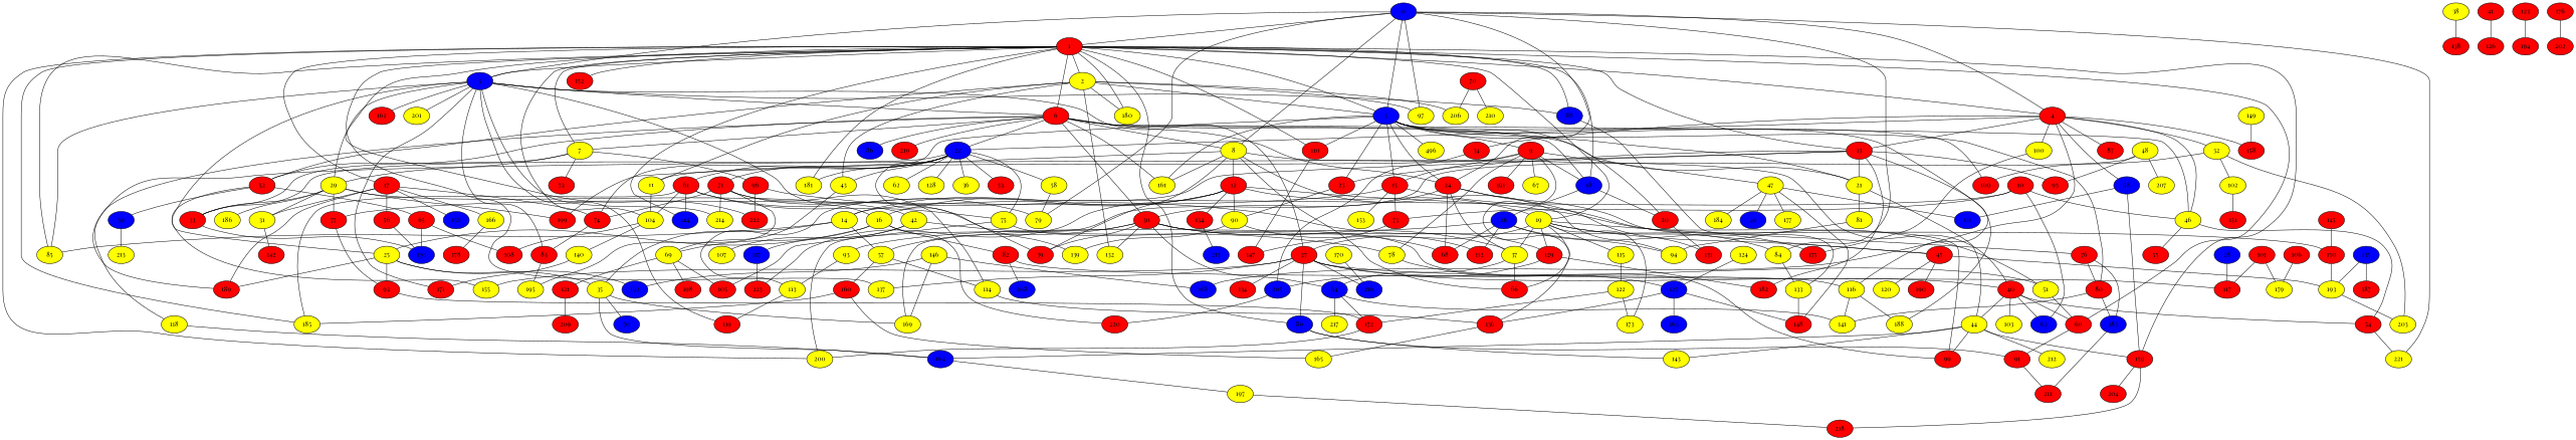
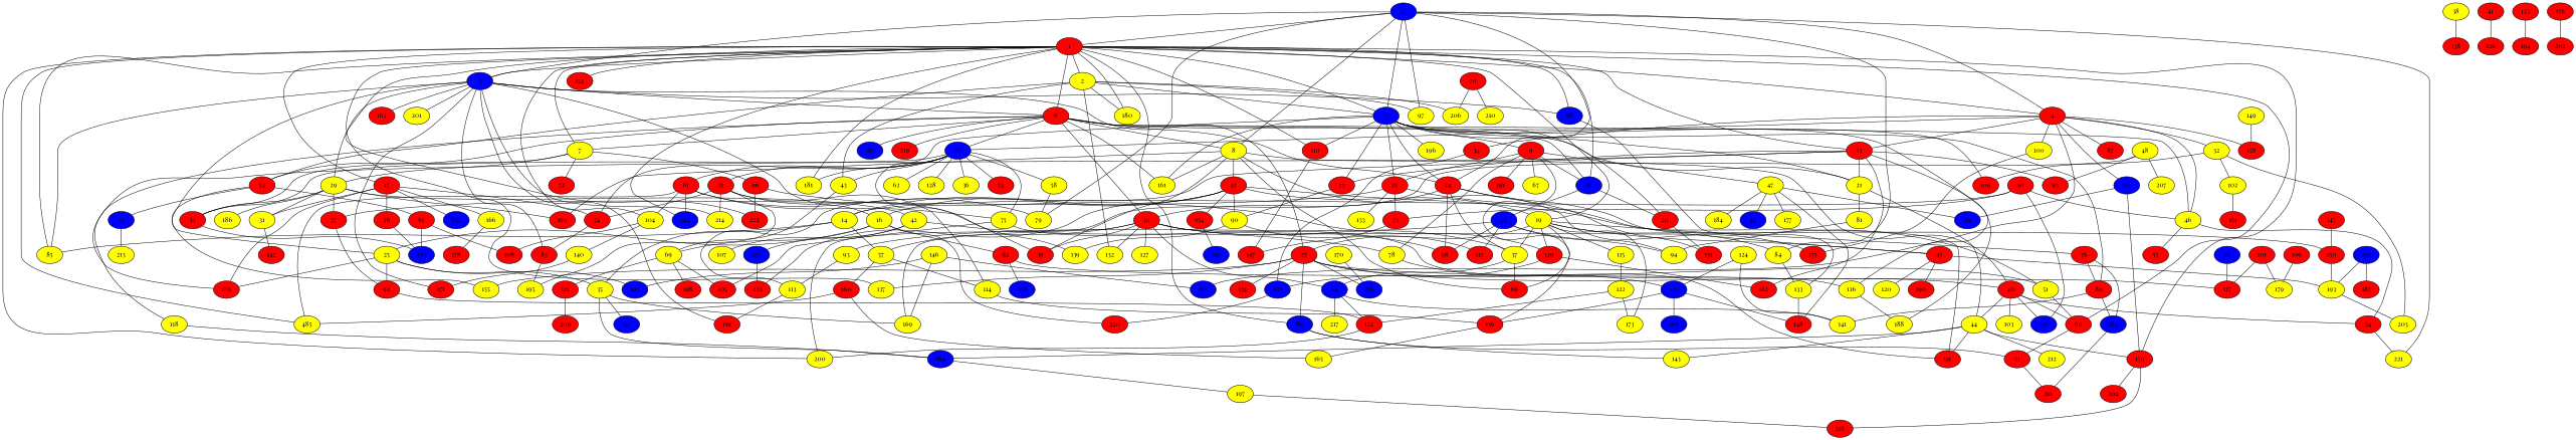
  graph {
    fontname="Playfair Display"
    node [fillcolor=red fontname="Playfair Display" style=filled]
    edge [fontname="Playfair Display"]
    0 [fillcolor=blue]
    1
    3 [fillcolor=blue]
    4
    5 [fillcolor=blue]
    8 [fillcolor=yellow]
    24
    79 [fillcolor=yellow]
    84 [fillcolor=yellow]
    97 [fillcolor=yellow]
    221 [fillcolor=yellow]
    2 [fillcolor=yellow]
    6
    7 [fillcolor=yellow]
    13
    17
    18 [fillcolor=blue]
    19 [fillcolor=yellow]
    60
    85 [fillcolor=yellow]
    88 [fillcolor=blue]
    89 [fillcolor=blue]
    104 [fillcolor=yellow]
    110
    137 [fillcolor=yellow]
    144 [fillcolor=blue]
    152
    159
    180 [fillcolor=yellow]
    181 [fillcolor=yellow]
-   185 [fillcolor=yellow]
+   185 [fillcolor=yellow label=485]
    200 [fillcolor=yellow]
    222
    16 [fillcolor=yellow]
    25 [fillcolor=yellow]
    27
    29 [fillcolor=yellow]
    83
    119
    162
    171
    201 [fillcolor=yellow]
    214 [fillcolor=yellow]
    22 [fillcolor=blue]
    32 [fillcolor=yellow]
    34
    46 [fillcolor=yellow]
    87
    98 [fillcolor=blue]
    100 [fillcolor=yellow]
    158
    168 [fillcolor=blue]
    9
    15
    20
    21 [fillcolor=yellow]
    23
    74
    80
    109
    116 [fillcolor=yellow]
    161 [fillcolor=yellow]
-   196 [fillcolor=yellow label=496]
+   196 [fillcolor=yellow]
    12
    39
    40
    66
    94 [fillcolor=yellow]
    199
    30
    37 [fillcolor=yellow]
    45
    131
    68
    133 [fillcolor=yellow]
-   11 [fillcolor=yellow]
    43 [fillcolor=yellow]
    52
    132 [fillcolor=yellow]
    206 [fillcolor=yellow]
    86 [fillcolor=blue]
    189
    219
    33
    72
    96
    95
    113 [fillcolor=yellow]
    118 [fillcolor=yellow]
    182
    188 [fillcolor=yellow]
    31 [fillcolor=yellow]
    56
    156 [fillcolor=blue]
    166 [fillcolor=yellow]
    26 [fillcolor=blue]
    76
    115 [fillcolor=yellow]
    129
    173 [fillcolor=yellow]
    91
    143 [fillcolor=yellow]
    108
    140 [fillcolor=yellow]
    147
    204
    218
    69 [fillcolor=yellow]
    155 [fillcolor=yellow]
    59 [fillcolor=blue]
    65
    120 [fillcolor=yellow]
    82
    220
    35 [fillcolor=yellow]
    92
    192 [fillcolor=blue]
    51 [fillcolor=yellow]
    117
    134
    216 [fillcolor=blue]
    77
    42 [fillcolor=yellow]
    186 [fillcolor=yellow]
    195 [fillcolor=yellow]
    36 [fillcolor=yellow]
    53
    58 [fillcolor=yellow]
    61
    62 [fillcolor=yellow]
    71
    75 [fillcolor=yellow]
    128 [fillcolor=yellow]
    102 [fillcolor=yellow]
    203 [fillcolor=yellow]
    205 [fillcolor=blue]
    54
    55
    111 [fillcolor=blue]
    175
    47 [fillcolor=yellow]
    67 [fillcolor=yellow]
    78 [fillcolor=yellow]
    136
    191
    73
    99
    153 [fillcolor=yellow]
    44 [fillcolor=yellow]
    81 [fillcolor=yellow]
    90 [fillcolor=yellow]
    141 [fillcolor=yellow]
    183 [fillcolor=blue]
    57 [fillcolor=yellow]
    64 [fillcolor=blue]
+   127 [fillcolor=yellow]
    150
    169 [fillcolor=yellow]
    130 [fillcolor=blue]
    14 [fillcolor=yellow]
    154
    223
    63 [fillcolor=blue]
    103 [fillcolor=yellow]
    49 [fillcolor=blue]
    148
    177 [fillcolor=yellow]
    184 [fillcolor=yellow]
    125 [fillcolor=blue]
    165 [fillcolor=yellow]
    10
    112
    139 [fillcolor=yellow]
    215 [fillcolor=blue]
    164 [fillcolor=blue]
    50 [fillcolor=blue]
    114 [fillcolor=yellow]
    160
    105
    121
    198
    208 [fillcolor=blue]
    142
    178
    93 [fillcolor=yellow]
    190
    193 [fillcolor=yellow]
    122 [fillcolor=yellow]
    212 [fillcolor=yellow]
    172
    28 [fillcolor=blue]
    107 [fillcolor=yellow]
    157 [fillcolor=blue]
    217 [fillcolor=yellow]
    151
    197 [fillcolor=yellow]
    38 [fillcolor=yellow]
    138
    41
    126
    48 [fillcolor=yellow]
    207 [fillcolor=yellow]
    213 [fillcolor=yellow]
    211
    209
    70
    210 [fillcolor=yellow]
    163 [fillcolor=blue]
    101
    179 [fillcolor=yellow]
    106
    123
    194
    124 [fillcolor=yellow]
    135 [fillcolor=blue]
    187
    145
    146 [fillcolor=yellow]
    149 [fillcolor=yellow]
    170 [fillcolor=yellow]
    176
    202
    0 -- 1
    0 -- 3
    0 -- 4
    0 -- 5
    0 -- 8
    0 -- 24
    0 -- 79
    0 -- 84
    0 -- 97
    0 -- 221
    1 -- 3
    1 -- 4
    1 -- 5
    1 -- 2
    1 -- 6
    1 -- 7
    1 -- 13
    1 -- 17
    1 -- 18
    1 -- 19
    1 -- 60
    1 -- 85
    1 -- 88
    1 -- 89
    1 -- 104
    1 -- 110
    1 -- 137
    1 -- 144
    1 -- 152
    1 -- 159
    1 -- 180
    1 -- 181
    1 -- 185
    1 -- 200
    1 -- 222
    3 -- 6
    3 -- 85
    3 -- 88
    3 -- 16
    3 -- 25
    3 -- 27
    3 -- 29
    3 -- 83
    3 -- 119
    3 -- 162
    3 -- 171
    3 -- 201
    3 -- 214
    4 -- 13
    4 -- 22
    4 -- 32
    4 -- 34
    4 -- 46
    4 -- 87
    4 -- 98
    4 -- 100
    4 -- 158
    4 -- 168
    5 -- 24
    5 -- 110
    5 -- 9
    5 -- 15
    5 -- 20
    5 -- 21
    5 -- 23
    5 -- 74
    5 -- 80
    5 -- 109
    5 -- 116
    5 -- 161
    5 -- 196
    8 -- 161
    8 -- 12
    8 -- 39
    8 -- 40
    8 -- 66
    8 -- 94
    8 -- 199
    24 -- 30
    24 -- 37
    24 -- 45
    24 -- 131
    24 -- 68
    84 -- 133
    2 -- 5
    2 -- 97
    2 -- 180
-   2 -- 11
    2 -- 43
    2 -- 52
    2 -- 132
    2 -- 206
    6 -- 8
    6 -- 24
    6 -- 7
    6 -- 18
    6 -- 22
    6 -- 46
    6 -- 21
    6 -- 161
    6 -- 30
    6 -- 52
    6 -- 86
    6 -- 189
    6 -- 219
    7 -- 29
    7 -- 33
    7 -- 72
    7 -- 96
    13 -- 21
    13 -- 23
    13 -- 95
    13 -- 113
    13 -- 118
    13 -- 182
    13 -- 188
    17 -- 74
    17 -- 189
    17 -- 31
    17 -- 56
    17 -- 156
    17 -- 166
    18 -- 20
    18 -- 26
    19 -- 84
    19 -- 27
    19 -- 66
    19 -- 37
    19 -- 45
    19 -- 76
    19 -- 115
    19 -- 129
    19 -- 173
    60 -- 91
    88 -- 133
    89 -- 91
    89 -- 143
    104 -- 108
    104 -- 140
    110 -- 147
    159 -- 204
    159 -- 218
    16 -- 25
    16 -- 69
    16 -- 82
    16 -- 220
    25 -- 189
    25 -- 35
    25 -- 92
    25 -- 192
    27 -- 89
    27 -- 137
    27 -- 40
    27 -- 155
    27 -- 51
    27 -- 117
    27 -- 134
    27 -- 216
    29 -- 199
    29 -- 33
    29 -- 31
    29 -- 77
    29 -- 42
    29 -- 186
    83 -- 195
    22 -- 181
    22 -- 39
    22 -- 43
    22 -- 33
    22 -- 36
    22 -- 53
    22 -- 58
    22 -- 61
    22 -- 62
    22 -- 71
    22 -- 75
    22 -- 128
    32 -- 109
    32 -- 102
    32 -- 203
    34 -- 205
    46 -- 54
    46 -- 55
    98 -- 159
    98 -- 111
    100 -- 175
    9 -- 18
    9 -- 15
-   9 -- 11
    9 -- 47
    9 -- 67
    9 -- 78
    9 -- 136
    9 -- 191
    15 -- 77
    15 -- 73
    15 -- 99
    15 -- 153
    20 -- 131
    21 -- 44
    21 -- 81
    23 -- 90
    74 -- 83
    80 -- 141
    80 -- 183
    116 -- 188
    12 -- 19
    12 -- 16
    12 -- 51
    12 -- 90
    12 -- 14
    12 -- 154
    12 -- 223
    40 -- 60
    40 -- 54
    40 -- 44
    40 -- 63
    40 -- 103
    30 -- 39
    30 -- 37
    30 -- 68
    30 -- 132
    30 -- 57
    30 -- 64
+   30 -- 127
    30 -- 150
    30 -- 169
    37 -- 66
    37 -- 64
    45 -- 120
    45 -- 190
    45 -- 193
    133 -- 148
-   11 -- 104
    43 -- 69
    52 -- 155
    52 -- 59
    52 -- 65
    33 -- 130
    96 -- 222
    96 -- 129
    113 -- 119
    118 -- 164
    31 -- 142
    56 -- 130
    166 -- 178
    26 -- 94
    26 -- 68
    26 -- 175
    26 -- 112
    26 -- 93
    76 -- 80
    76 -- 183
    115 -- 122
    129 -- 182
    129 -- 205
    91 -- 211
    140 -- 171
    69 -- 105
    69 -- 121
    69 -- 198
    59 -- 213
    65 -- 108
    65 -- 130
    82 -- 116
    82 -- 208
    35 -- 169
    35 -- 164
    35 -- 50
    92 -- 172
    51 -- 60
    77 -- 92
    42 -- 78
    42 -- 107
    42 -- 157
    58 -- 79
    61 -- 79
    61 -- 104
    61 -- 144
    61 -- 185
    61 -- 75
    71 -- 214
    71 -- 74
    71 -- 195
    71 -- 139
    71 -- 114
    75 -- 99
    75 -- 105
    102 -- 151
    205 -- 220
    54 -- 221
    47 -- 111
    47 -- 49
    47 -- 148
    47 -- 177
    47 -- 184
    78 -- 125
    136 -- 165
    73 -- 147
    44 -- 159
    44 -- 143
    44 -- 99
    44 -- 164
    44 -- 212
    81 -- 94
    90 -- 112
    90 -- 139
    183 -- 211
    57 -- 114
    57 -- 160
    64 -- 141
    64 -- 172
    64 -- 217
    150 -- 193
    14 -- 85
    14 -- 35
    14 -- 57
    154 -- 215
    125 -- 136
    125 -- 148
    125 -- 163
    10 -- 46
    10 -- 73
    10 -- 14
    10 -- 63
    164 -- 197
    114 -- 136
    160 -- 185
    160 -- 165
    121 -- 209
    93 -- 113
    193 -- 203
    122 -- 173
    122 -- 172
    172 -- 200
    28 -- 117
    157 -- 223
    197 -- 218
    38 -- 138
    41 -- 126
    48 -- 200
    48 -- 95
    48 -- 207
    70 -- 206
    70 -- 210
    101 -- 117
    101 -- 179
    106 -- 179
    123 -- 194
-   116 -- 141
+   124 -- 141
    124 -- 125
    135 -- 193
    135 -- 187
    145 -- 150
    146 -- 168
    146 -- 192
    146 -- 169
    149 -- 158
    170 -- 216
    176 -- 202
  }
